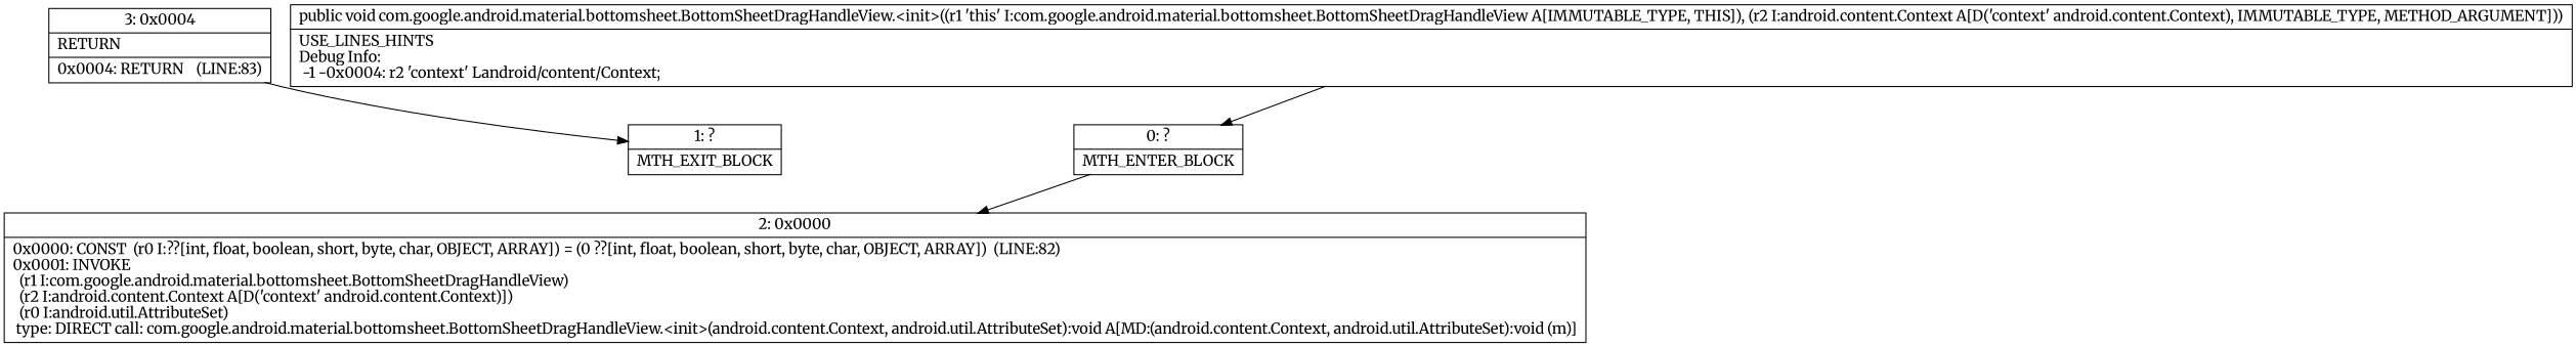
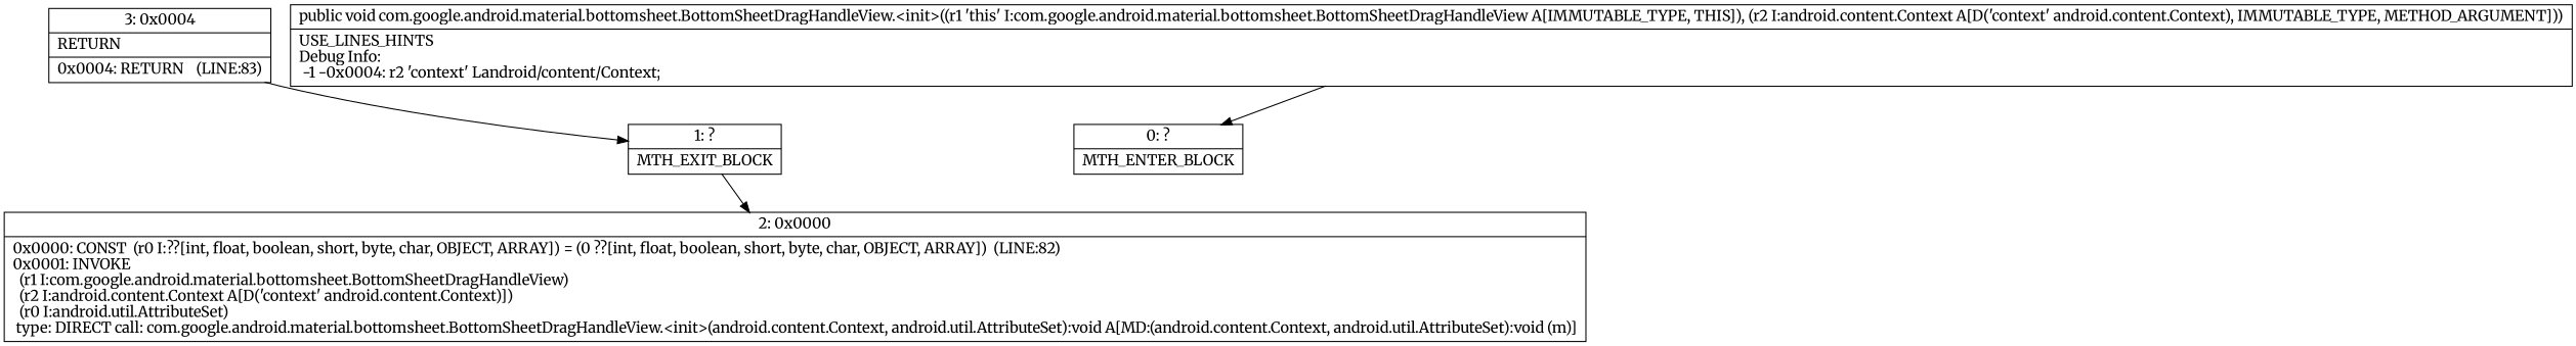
  digraph {
    fontname=Merriweather
    node [fontname=Merriweather shape=record]
    edge [fontname=Merriweather]
    n1 [label="{0\:\ ?|MTH_ENTER_BLOCK\l}"]
    n2 [label="{2\:\ 0x0000|0x0000: CONST  (r0 I:??[int, float, boolean, short, byte, char, OBJECT, ARRAY]) = (0 ??[int, float, boolean, short, byte, char, OBJECT, ARRAY])  (LINE:82)\l0x0001: INVOKE  \l  (r1 I:com.google.android.material.bottomsheet.BottomSheetDragHandleView)\l  (r2 I:android.content.Context A[D('context' android.content.Context)])\l  (r0 I:android.util.AttributeSet)\l type: DIRECT call: com.google.android.material.bottomsheet.BottomSheetDragHandleView.\<init\>(android.content.Context, android.util.AttributeSet):void A[MD:(android.content.Context, android.util.AttributeSet):void (m)]\l}"]
    n3 [label="{3\:\ 0x0004|RETURN\l|0x0004: RETURN    (LINE:83)\l}"]
    n4 [label="{1\:\ ?|MTH_EXIT_BLOCK\l}"]
    n5 [label="{public void com.google.android.material.bottomsheet.BottomSheetDragHandleView.\<init\>((r1 'this' I:com.google.android.material.bottomsheet.BottomSheetDragHandleView A[IMMUTABLE_TYPE, THIS]), (r2 I:android.content.Context A[D('context' android.content.Context), IMMUTABLE_TYPE, METHOD_ARGUMENT]))  | USE_LINES_HINTS\lDebug Info:\l  \-1 \-0x0004: r2 'context' Landroid\/content\/Context;\l}"]
-   n1 -> n2
+   n4 -> n2
    n3 -> n4
    n5 -> n1
  }
